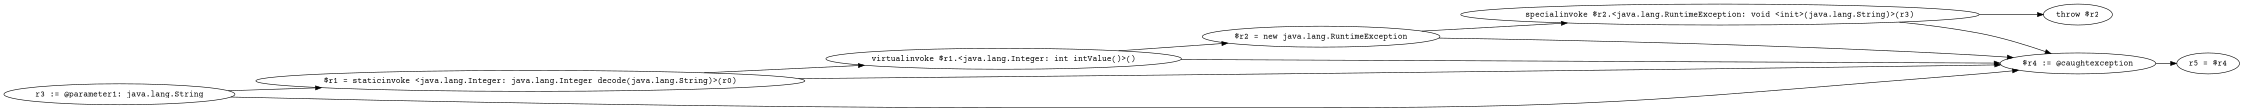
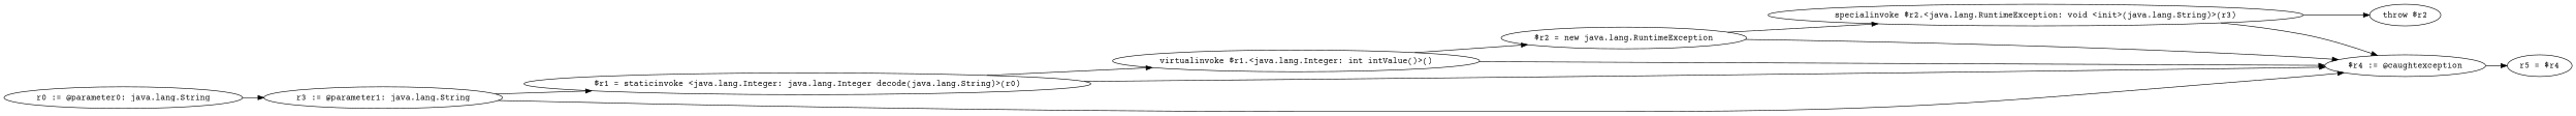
  digraph {
    fontname="Courier Prime"
    rankdir=LR
    node [fontname="Courier Prime"]
    edge [fontname="Courier Prime"]
+   "r0 := @parameter0: java.lang.String"
    "r3 := @parameter1: java.lang.String"
    "$r1 = staticinvoke <java.lang.Integer: java.lang.Integer decode(java.lang.String)>(r0)"
    "$r4 := @caughtexception"
    "virtualinvoke $r1.<java.lang.Integer: int intValue()>()"
    "r5 = $r4"
    "$r2 = new java.lang.RuntimeException"
    "specialinvoke $r2.<java.lang.RuntimeException: void <init>(java.lang.String)>(r3)"
    "throw $r2"
+   "r0 := @parameter0: java.lang.String" -> "r3 := @parameter1: java.lang.String"
    "r3 := @parameter1: java.lang.String" -> "$r1 = staticinvoke <java.lang.Integer: java.lang.Integer decode(java.lang.String)>(r0)"
    "r3 := @parameter1: java.lang.String" -> "$r4 := @caughtexception"
    "$r1 = staticinvoke <java.lang.Integer: java.lang.Integer decode(java.lang.String)>(r0)" -> "$r4 := @caughtexception"
    "$r1 = staticinvoke <java.lang.Integer: java.lang.Integer decode(java.lang.String)>(r0)" -> "virtualinvoke $r1.<java.lang.Integer: int intValue()>()"
    "$r4 := @caughtexception" -> "r5 = $r4"
    "virtualinvoke $r1.<java.lang.Integer: int intValue()>()" -> "$r4 := @caughtexception"
    "virtualinvoke $r1.<java.lang.Integer: int intValue()>()" -> "$r2 = new java.lang.RuntimeException"
    "$r2 = new java.lang.RuntimeException" -> "$r4 := @caughtexception"
    "$r2 = new java.lang.RuntimeException" -> "specialinvoke $r2.<java.lang.RuntimeException: void <init>(java.lang.String)>(r3)"
    "specialinvoke $r2.<java.lang.RuntimeException: void <init>(java.lang.String)>(r3)" -> "$r4 := @caughtexception"
    "specialinvoke $r2.<java.lang.RuntimeException: void <init>(java.lang.String)>(r3)" -> "throw $r2"
  }
